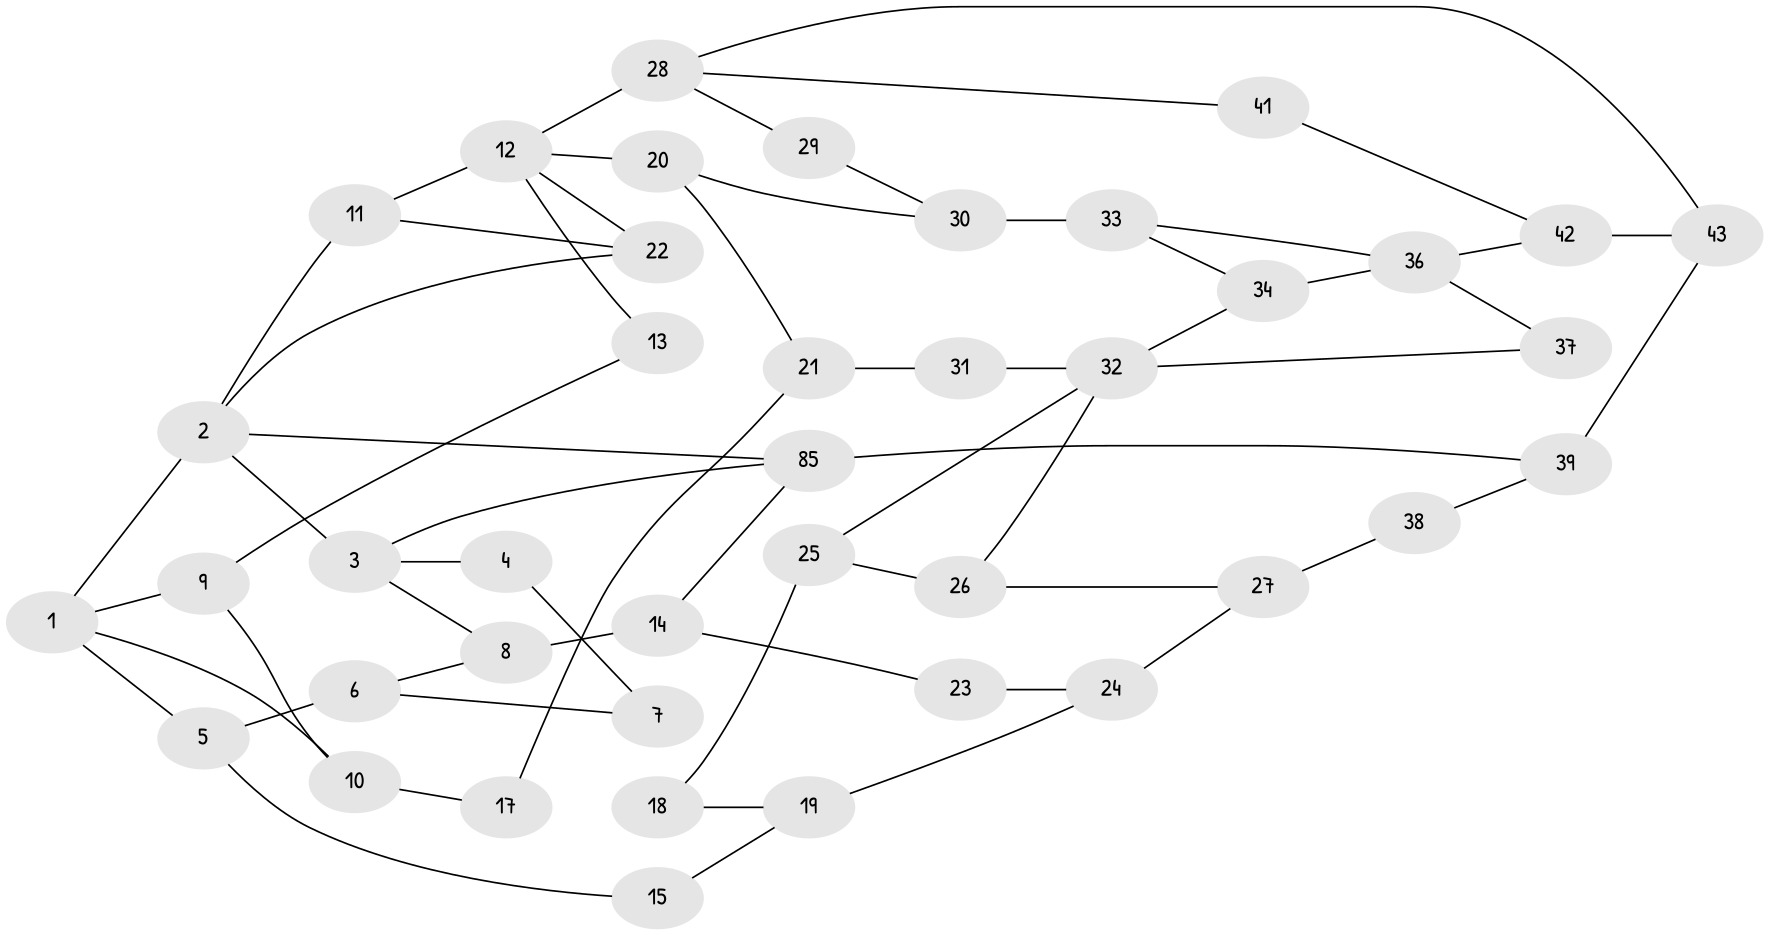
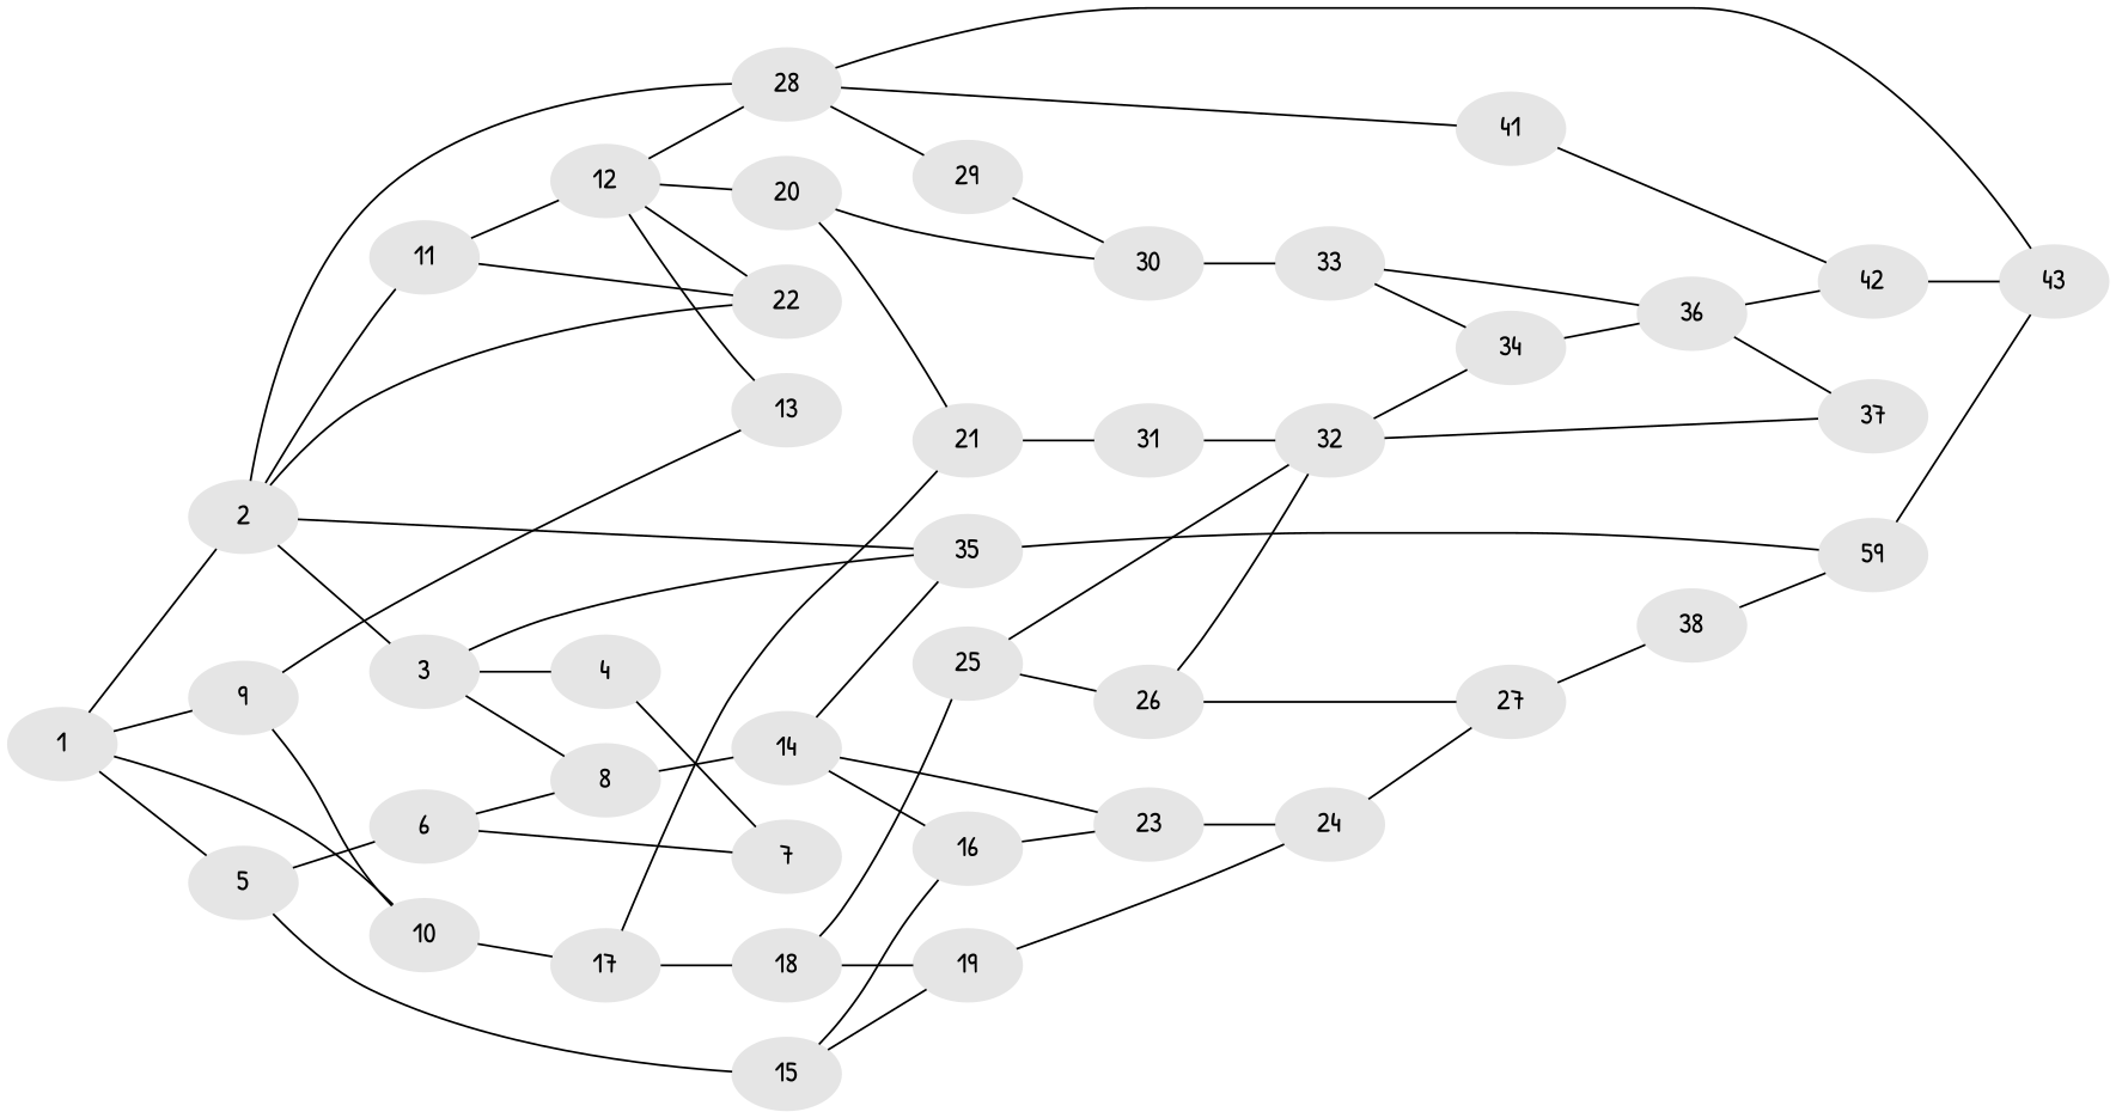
  graph {
    fontname="Patrick Hand"
    rankdir=LR
    node [color=gray90 fontname="Patrick Hand" style=filled]
    edge [fontname="Patrick Hand" weight=1.0]
    1
    2
    5
    9
    10
    3
    11
    22
    28
-   35 [label=85]
+   35
    6
    15
    13
    17
    4
    8
    12
    29
    41
    43
-   39
+   39 [label=59]
    7
    14
+   16
    19
    23
    18
    21
    20
    30
    24
    25
    31
    26
    32
    27
    33
    38
    34
    37
    42
    36
    1 -- 2
    1 -- 5
    1 -- 9
    1 -- 10
    2 -- 3
    2 -- 11
    2 -- 22
+   2 -- 28
    2 -- 35
    5 -- 6
    5 -- 15
    9 -- 10
    9 -- 13
    10 -- 17
    3 -- 35
    3 -- 4
    3 -- 8
    11 -- 22
    11 -- 12
    28 -- 29 [weight=2.0]
    28 -- 41
    28 -- 43
    35 -- 39
    6 -- 8
    6 -- 7
+   15 -- 16
    15 -- 19
+   17 -- 18
    17 -- 21
    4 -- 7
    8 -- 14 [weight=2.0]
    12 -- 22
    12 -- 28
    12 -- 13 [weight=2.0]
    12 -- 20
    29 -- 30
    41 -- 42
    39 -- 43
    14 -- 35
+   14 -- 16
    14 -- 23
+   16 -- 23
    19 -- 24
    23 -- 24
    18 -- 19
    18 -- 25
    21 -- 31
    20 -- 21
    20 -- 30
    30 -- 33
    24 -- 27
    25 -- 26
    25 -- 32
    31 -- 32 [weight=2.0]
    26 -- 32
    26 -- 27
    32 -- 34
    32 -- 37
    27 -- 38
    33 -- 34
    33 -- 36
    38 -- 39 [weight=2.0]
    34 -- 36
    42 -- 43
    36 -- 37
    36 -- 42
  }
